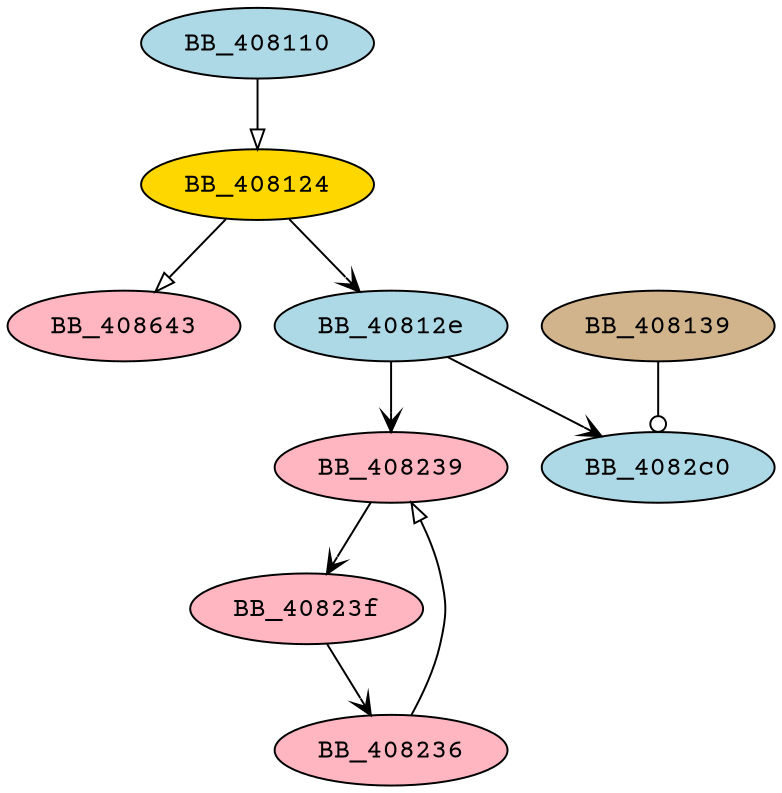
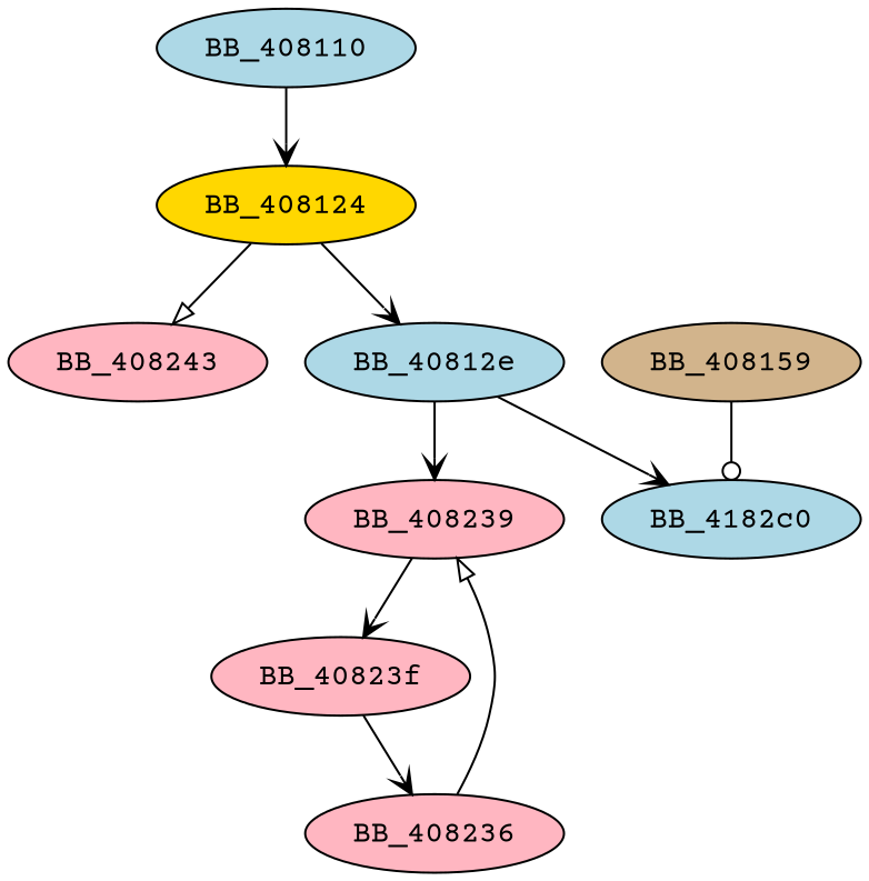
  digraph {
    fontname="Courier Prime"
    node [fillcolor=lightpink fontname="Courier Prime" style=filled]
    edge [arrowhead=vee fontname="Courier Prime"]
    BB_408110 [fillcolor=lightblue]
    BB_408124 [fillcolor=gold]
-   BB_408243 [label=BB_408643]
+   BB_408243
    BB_40812e [fillcolor=lightblue]
    BB_408239
-   BB_4182c0 [fillcolor=lightblue label=BB_4082c0]
-   BB_408139 [fillcolor=tan]
+   BB_4182c0 [fillcolor=lightblue]
+   BB_408139 [fillcolor=tan label=BB_408159]
    BB_40823f
    BB_408236
-   BB_408110 -> BB_408124 [arrowhead=onormal]
+   BB_408110 -> BB_408124
    BB_408124 -> BB_408243 [arrowhead=onormal]
    BB_408124 -> BB_40812e
    BB_40812e -> BB_408239
    BB_40812e -> BB_4182c0
    BB_408239 -> BB_40823f
    BB_408139 -> BB_4182c0 [arrowhead=odot]
    BB_40823f -> BB_408236
    BB_408236 -> BB_408239 [arrowhead=onormal]
  }
